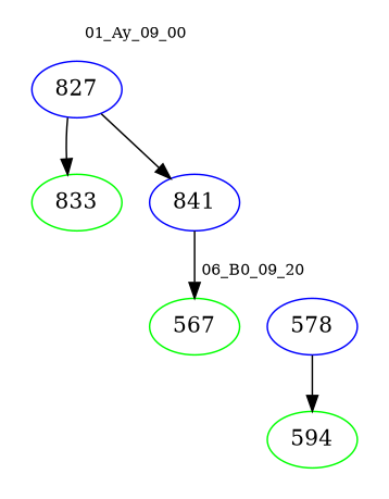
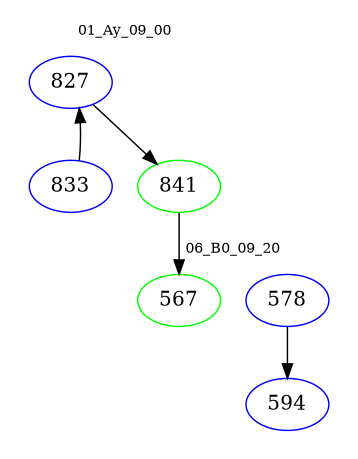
  digraph {
    node [color=blue]
    edge [color=black]
    n1 [label=827]
-   n2 [color=green label=833]
-   n3 [label=841]
+   n2 [label=833]
+   n3 [color=green label=841]
    n4 [label=578]
    n5 [color=green label=567]
-   n6 [color=green label=594]
+   n6 [label=594]
    subgraph cluster_1 {
      color=white
      fontsize=10
      label="01_Ay_09_00"
      n1
      n2
      n3
    }
    subgraph cluster_2 {
      color=white
      fontsize=10
      label="06_B0_09_20"
      n4
      n5
      n6
    }
-   n1 -> n2
+   n2 -> n1
    n1 -> n3
    n3 -> n5
    n4 -> n6
  }
